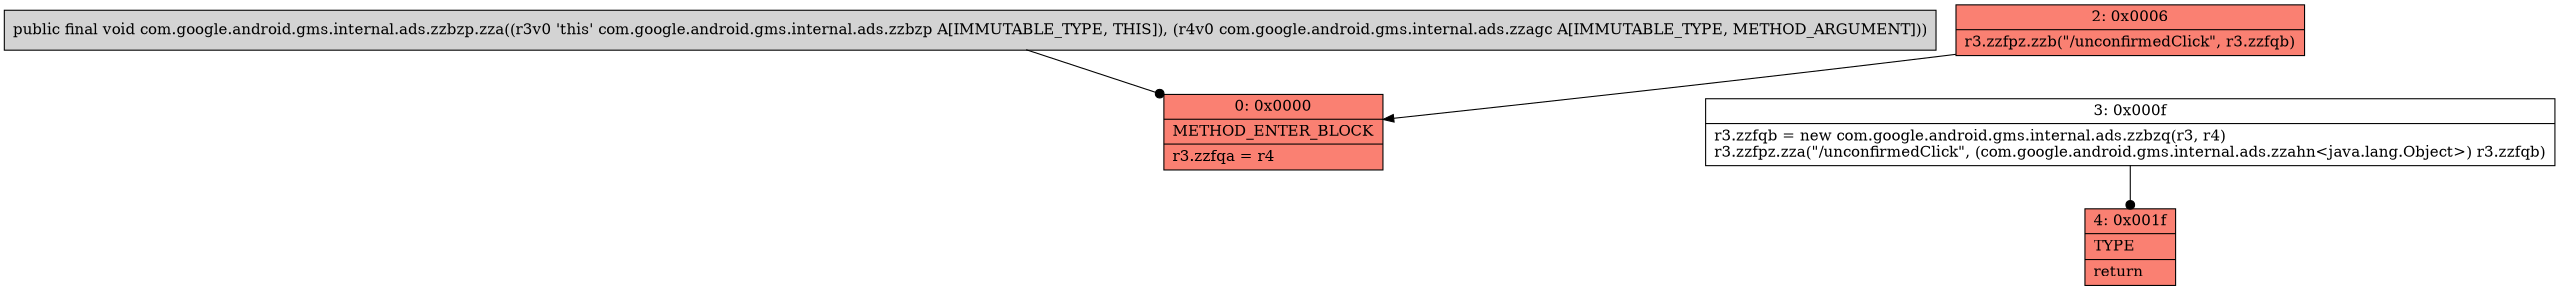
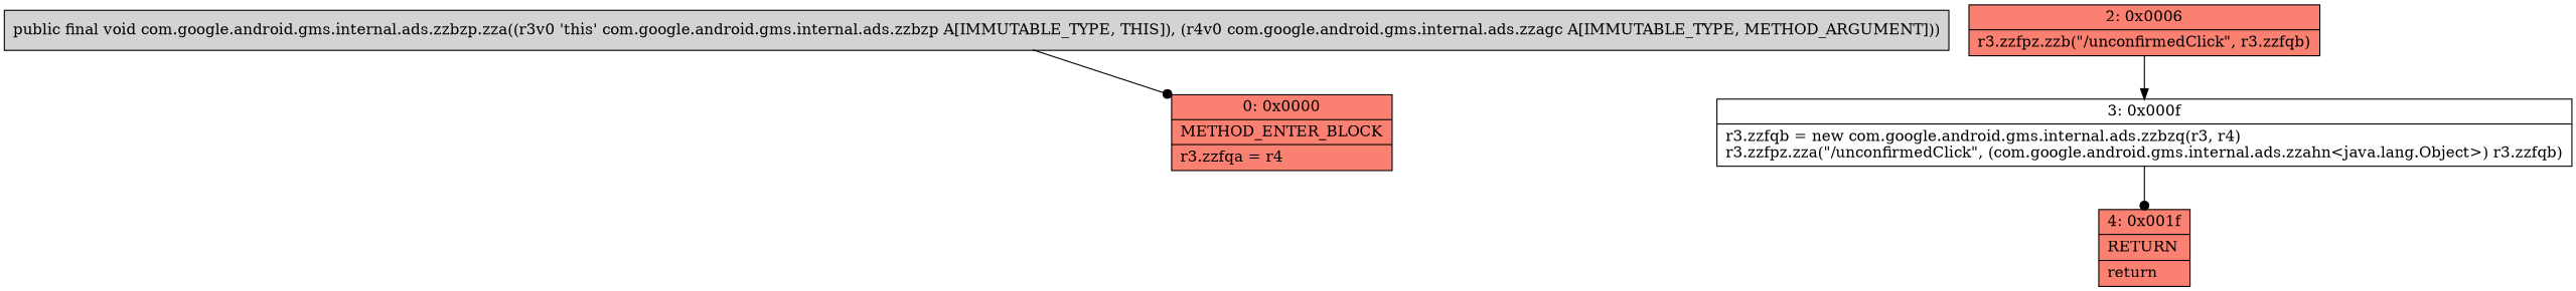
  digraph {
    node [fillcolor=salmon shape=record style=filled]
    edge [arrowhead=dot]
    n1 [label="{0\:\ 0x0000|METHOD_ENTER_BLOCK\l|r3.zzfqa = r4\l}"]
    n2 [label="{2\:\ 0x0006|r3.zzfpz.zzb(\"\/unconfirmedClick\", r3.zzfqb)\l}"]
    n3 [fillcolor=white label="{3\:\ 0x000f|r3.zzfqb = new com.google.android.gms.internal.ads.zzbzq(r3, r4)\lr3.zzfpz.zza(\"\/unconfirmedClick\", (com.google.android.gms.internal.ads.zzahn\<java.lang.Object\>) r3.zzfqb)\l}"]
-   n4 [label="{4\:\ 0x001f|TYPE\l|return\l}"]
+   n4 [label="{4\:\ 0x001f|RETURN\l|return\l}"]
    n5 [fillcolor=lightgrey label="{public final void com.google.android.gms.internal.ads.zzbzp.zza((r3v0 'this' com.google.android.gms.internal.ads.zzbzp A[IMMUTABLE_TYPE, THIS]), (r4v0 com.google.android.gms.internal.ads.zzagc A[IMMUTABLE_TYPE, METHOD_ARGUMENT])) }"]
-   n2 -> n1 [arrowhead=normal]
+   n2 -> n3 [arrowhead=normal]
    n3 -> n4
    n5 -> n1
  }
